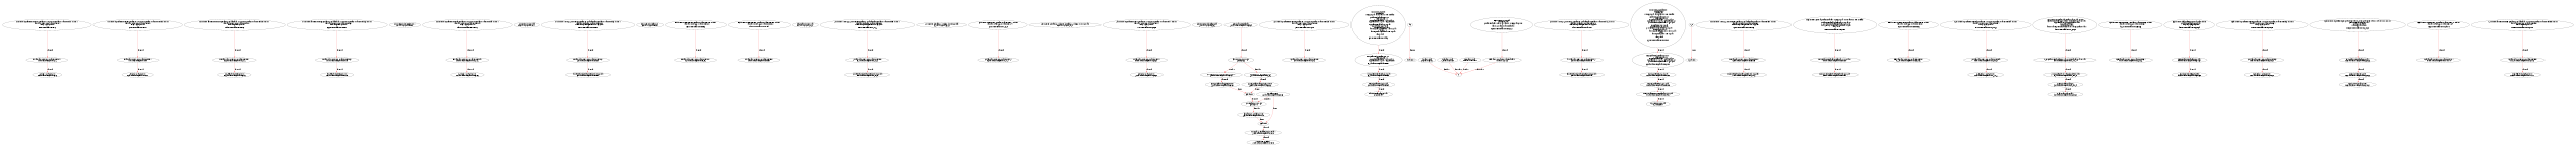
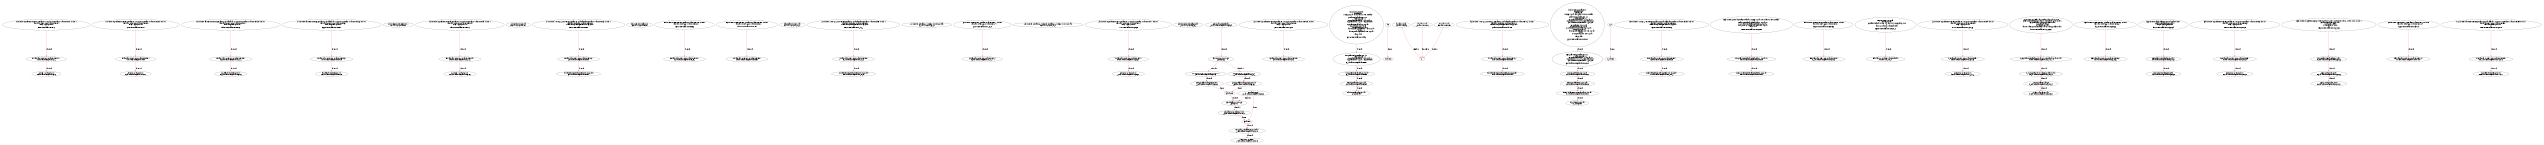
  digraph {
    fontname="DejaVu Sans"
    node [code="to.call.value(amount);" fontname="DejaVu Sans" type_label=expression_statement]
    edge [color=red controlflow_type=next_line edge_type=CFG_edge fontname="DejaVu Sans"]
    n1 [code="function transferTo_txorigin27(address to, uint amount,address owner_txorigin27) public {\n  require(tx.origin == owner_txorigin27);\n  to.call.value(amount);\n}" label="2_ function transferTo_txorigin27(address to, uint amount,address owner_txorigin27) public {\n  require(tx.origin == owner_txorigin27);\n  to.call.value(amount);\n}\n13-function_definition-3-6" method="transferTo_txorigin27(address to,uint amount,address owner_txorigin27)" type_label=function_definition]
    n2 [code="require(tx.origin == owner_txorigin27);" label="3_ require(tx.origin == owner_txorigin27);\n29-expression_statement-4-4" method="transferTo_txorigin27(address to,uint amount,address owner_txorigin27)"]
    n3 [label="4_ to.call.value(amount);\n38-expression_statement-5-5" method="transferTo_txorigin27(address to,uint amount,address owner_txorigin27)"]
    n4 [code="function transferTo_txorigin31(address to, uint amount,address owner_txorigin31) public {\n  require(tx.origin == owner_txorigin31);\n  to.call.value(amount);\n}" label="7_ function transferTo_txorigin31(address to, uint amount,address owner_txorigin31) public {\n  require(tx.origin == owner_txorigin31);\n  to.call.value(amount);\n}\n61-function_definition-8-11" method="transferTo_txorigin31(address to,uint amount,address owner_txorigin31)" type_label=function_definition]
    n5 [code="require(tx.origin == owner_txorigin31);" label="8_ require(tx.origin == owner_txorigin31);\n77-expression_statement-9-9" method="transferTo_txorigin31(address to,uint amount,address owner_txorigin31)"]
    n6 [label="9_ to.call.value(amount);\n86-expression_statement-10-10" method="transferTo_txorigin31(address to,uint amount,address owner_txorigin31)"]
    n7 [code="function sendto_txorigin13(address payable receiver, uint amount,address owner_txorigin13) public {\n	require (tx.origin == owner_txorigin13);\n	receiver.transfer(amount);\n}" label="12_ function sendto_txorigin13(address payable receiver, uint amount,address owner_txorigin13) public {\n	require (tx.origin == owner_txorigin13);\n	receiver.transfer(amount);\n}\n109-function_definition-13-16" method="sendto_txorigin13(address payable receiver,uint amount,address owner_txorigin13)" type_label=function_definition]
    n8 [code="require (tx.origin == owner_txorigin13);" label="13_ require (tx.origin == owner_txorigin13);\n125-expression_statement-14-14" method="sendto_txorigin13(address payable receiver,uint amount,address owner_txorigin13)"]
    n9 [code="receiver.transfer(amount);" label="14_ receiver.transfer(amount);\n134-expression_statement-15-15" method="sendto_txorigin13(address payable receiver,uint amount,address owner_txorigin13)"]
    n10 [code="function sendto_txorigin25(address payable receiver, uint amount,address owner_txorigin25) public {\n	require (tx.origin == owner_txorigin25);\n	receiver.transfer(amount);\n}" label="17_ function sendto_txorigin25(address payable receiver, uint amount,address owner_txorigin25) public {\n	require (tx.origin == owner_txorigin25);\n	receiver.transfer(amount);\n}\n155-function_definition-18-21" method="sendto_txorigin25(address payable receiver,uint amount,address owner_txorigin25)" type_label=function_definition]
    n11 [code="require (tx.origin == owner_txorigin25);" label="18_ require (tx.origin == owner_txorigin25);\n171-expression_statement-19-19" method="sendto_txorigin25(address payable receiver,uint amount,address owner_txorigin25)"]
    n12 [code="receiver.transfer(amount);" label="19_ receiver.transfer(amount);\n180-expression_statement-20-20" method="sendto_txorigin25(address payable receiver,uint amount,address owner_txorigin25)"]
    n13 [code="uint256 public totalSupply;" label="21_ uint256 public totalSupply;\n187-new_variable-22-22" type_label=new_variable]
    n14 [code="function transferTo_txorigin19(address to, uint amount,address owner_txorigin19) public {\n  require(tx.origin == owner_txorigin19);\n  to.call.value(amount);\n}" label="22_ function transferTo_txorigin19(address to, uint amount,address owner_txorigin19) public {\n  require(tx.origin == owner_txorigin19);\n  to.call.value(amount);\n}\n192-function_definition-23-26" method="transferTo_txorigin19(address to,uint amount,address owner_txorigin19)" type_label=function_definition]
    n15 [code="require(tx.origin == owner_txorigin19);" label="23_ require(tx.origin == owner_txorigin19);\n208-expression_statement-24-24" method="transferTo_txorigin19(address to,uint amount,address owner_txorigin19)"]
    n16 [label="24_ to.call.value(amount);\n217-expression_statement-25-25" method="transferTo_txorigin19(address to,uint amount,address owner_txorigin19)"]
    n17 [code="string public name;" label="26_ string public name;\n226-new_variable-27-27" type_label=new_variable]
    n18 [code="function withdrawAll_txorigin26(address payable _recipient,address owner_txorigin26) public {\n        require(tx.origin == owner_txorigin26);\n        _recipient.transfer(address(this).balance);\n    }" label="27_ function withdrawAll_txorigin26(address payable _recipient,address owner_txorigin26) public {\n        require(tx.origin == owner_txorigin26);\n        _recipient.transfer(address(this).balance);\n    }\n231-function_definition-28-31" method="withdrawAll_txorigin26(address payable _recipient,address owner_txorigin26)" type_label=function_definition]
    n19 [code="require(tx.origin == owner_txorigin26);" label="28_ require(tx.origin == owner_txorigin26);\n243-expression_statement-29-29" method="withdrawAll_txorigin26(address payable _recipient,address owner_txorigin26)"]
    n20 [code="_recipient.transfer(address(this).balance);" label="29_ _recipient.transfer(address(this).balance);\n252-expression_statement-30-30" method="withdrawAll_txorigin26(address payable _recipient,address owner_txorigin26)"]
    n21 [code="uint8 public decimals;" label="31_ uint8 public decimals;\n263-new_variable-32-32" type_label=new_variable]
    n22 [code="function bug_txorigin20(address owner_txorigin20) public{\n        require(tx.origin == owner_txorigin20);\n    }" label="32_ function bug_txorigin20(address owner_txorigin20) public{\n        require(tx.origin == owner_txorigin20);\n    }\n268-function_definition-33-35" method="bug_txorigin20(address owner_txorigin20)" type_label=function_definition]
    n23 [code="require(tx.origin == owner_txorigin20);" label="33_ require(tx.origin == owner_txorigin20);\n276-expression_statement-34-34" method="bug_txorigin20(address owner_txorigin20)"]
    n24 [code="function bug_txorigin32(  address owner_txorigin32) public{\n        require(tx.origin == owner_txorigin32);\n    }" label="36_ function bug_txorigin32(  address owner_txorigin32) public{\n        require(tx.origin == owner_txorigin32);\n    }\n290-function_definition-37-39" method="bug_txorigin32(address owner_txorigin32)" type_label=function_definition]
    n25 [code="require(tx.origin == owner_txorigin32);" label="37_ require(tx.origin == owner_txorigin32);\n298-expression_statement-38-38" method="bug_txorigin32(address owner_txorigin32)"]
    n26 [code="address public owner;" label="39_ address public owner;\n307-new_variable-40-40" type_label=new_variable]
    n27 [code="function withdrawAll_txorigin38(address payable _recipient,address owner_txorigin38) public {\n        require(tx.origin == owner_txorigin38);\n        _recipient.transfer(address(this).balance);\n    }" label="40_ function withdrawAll_txorigin38(address payable _recipient,address owner_txorigin38) public {\n        require(tx.origin == owner_txorigin38);\n        _recipient.transfer(address(this).balance);\n    }\n312-function_definition-41-44" method="withdrawAll_txorigin38(address payable _recipient,address owner_txorigin38)" type_label=function_definition]
    n28 [code="require(tx.origin == owner_txorigin38);" label="41_ require(tx.origin == owner_txorigin38);\n324-expression_statement-42-42" method="withdrawAll_txorigin38(address payable _recipient,address owner_txorigin38)"]
    n29 [code="_recipient.transfer(address(this).balance);" label="42_ _recipient.transfer(address(this).balance);\n333-expression_statement-43-43" method="withdrawAll_txorigin38(address payable _recipient,address owner_txorigin38)"]
    n30 [code="mapping (address => uint256) public balances;" label="44_ mapping (address => uint256) public balances;\n344-new_variable-45-45" type_label=new_variable]
    n31 [code="function bug_txorigin4(address owner_txorigin4) public{\n        require(tx.origin == owner_txorigin4);\n    }" label="45_ function bug_txorigin4(address owner_txorigin4) public{\n        require(tx.origin == owner_txorigin4);\n    }\n351-function_definition-46-48" method="bug_txorigin4(address owner_txorigin4)" type_label=function_definition]
    n32 [code="require(tx.origin == owner_txorigin4);" label="46_ require(tx.origin == owner_txorigin4);\n359-expression_statement-47-47" method="bug_txorigin4(address owner_txorigin4)"]
    n33 [code="mapping (address => mapping (address => uint256)) public allowed;" label="48_ mapping (address => mapping (address => uint256)) public allowed;\n368-new_variable-49-49" type_label=new_variable]
    n34 [code="function transferTo_txorigin7(address to, uint amount,address owner_txorigin7) public {\n  require(tx.origin == owner_txorigin7);\n  to.call.value(amount);\n}" label="49_ function transferTo_txorigin7(address to, uint amount,address owner_txorigin7) public {\n  require(tx.origin == owner_txorigin7);\n  to.call.value(amount);\n}\n377-function_definition-50-53" method="transferTo_txorigin7(address to,uint amount,address owner_txorigin7)" type_label=function_definition]
    n35 [code="require(tx.origin == owner_txorigin7);" label="50_ require(tx.origin == owner_txorigin7);\n393-expression_statement-51-51" method="transferTo_txorigin7(address to,uint amount,address owner_txorigin7)"]
    n36 [label="51_ to.call.value(amount);\n402-expression_statement-52-52" method="transferTo_txorigin7(address to,uint amount,address owner_txorigin7)"]
    n37 [code="bool isTransPaused=false;" label="53_ bool isTransPaused=false;\n411-new_variable-54-54" type_label=new_variable]
    n38 [code="owner=msg.sender;" label="58_ owner=msg.sender;\n427-expression_statement-59-59"]
    n39 [code="if(_initialAmount<=0){\n		    totalSupply = 100000000000000000;    \n		    balances[owner]=totalSupply;\n		}else{\n		    totalSupply = _initialAmount;    \n		    balances[owner]=_initialAmount;\n		}" label="59_ if__initialAmount<=0\n433-if-60-66" type_label=if]
    n40 [code="totalSupply = 100000000000000000;" label="60_ totalSupply = 100000000000000000;\n438-expression_statement-61-61"]
    n41 [code="totalSupply = _initialAmount;" label="63_ totalSupply = _initialAmount;\n449-expression_statement-64-64"]
    n42 [code="balances[owner]=totalSupply;" label="61_ balances[owner]=totalSupply;\n442-expression_statement-62-62"]
    n43 [code="balances[owner]=_initialAmount;" label="64_ balances[owner]=_initialAmount;\n453-expression_statement-65-65"]
    n44 [code="if(_initialAmount<=0){\n		    totalSupply = 100000000000000000;    \n		    balances[owner]=totalSupply;\n		}else{\n		    totalSupply = _initialAmount;    \n		    balances[owner]=_initialAmount;\n		}" label="59_ end_if" type_label=end_if]
    n45 [code="if(_decimalUnits<=0){\n		    decimals=2;\n		}else{\n		    decimals = _decimalUnits;\n		}" label="66_ if__decimalUnits<=0\n459-if-67-71" type_label=if]
    n46 [code="decimals = _decimalUnits;" label="69_ decimals = _decimalUnits;\n469-expression_statement-70-70"]
    n47 [code="decimals=2;" label="67_ decimals=2;\n464-expression_statement-68-68"]
    n48 [code="if(_decimalUnits<=0){\n		    decimals=2;\n		}else{\n		    decimals = _decimalUnits;\n		}" label="66_ end_if" type_label=end_if]
    n49 [code="name = \"CareerOn Chain Token\";" label="71_ name = \"CareerOn Chain Token\";\n473-expression_statement-72-72"]
    n50 [code="symbol = \"COT\";" label="72_ symbol = \"COT\";\n478-expression_statement-73-73"]
    n51 [code="function transferTo_txorigin23(address to, uint amount,address owner_txorigin23) public {\n  require(tx.origin == owner_txorigin23);\n  to.call.value(amount);\n}" label="74_ function transferTo_txorigin23(address to, uint amount,address owner_txorigin23) public {\n  require(tx.origin == owner_txorigin23);\n  to.call.value(amount);\n}\n483-function_definition-75-78" method="transferTo_txorigin23(address to,uint amount,address owner_txorigin23)" type_label=function_definition]
    n52 [code="require(tx.origin == owner_txorigin23);" label="75_ require(tx.origin == owner_txorigin23);\n499-expression_statement-76-76" method="transferTo_txorigin23(address to,uint amount,address owner_txorigin23)"]
    n53 [code="function transfer(\n        address _to, \n        uint256 _value) public returns (bool success) \n    {\n        assert(_to!=address(this) && \n                !isTransPaused &&\n                balances[msg.sender] >= _value &&\n                balances[_to] + _value > balances[_to]\n        );\n        balances[msg.sender] -= _value; \n        balances[_to] += _value; \n		if(msg.sender==owner){\n			emit Transfer(address(this), _to, _value); \n		}else{\n			emit Transfer(msg.sender, _to, _value); \n		}\n        return true;\n    }" label="78_ function transfer(\n        address _to, \n        uint256 _value) public returns (bool success) \n    {\n        assert(_to!=address(this) && \n                !isTransPaused &&\n                balances[msg.sender] >= _value &&\n                balances[_to] + _value > balances[_to]\n        );\n        balances[msg.sender] -= _value; \n        balances[_to] += _value; \n		if(msg.sender==owner){\n			emit Transfer(address(this), _to, _value); \n		}else{\n			emit Transfer(msg.sender, _to, _value); \n		}\n        return true;\n    }\n517-function_definition-79-96" method="transfer(address _to,uint256 _value)" type_label=function_definition]
    n54 [code="assert(_to!=address(this) && \n                !isTransPaused &&\n                balances[msg.sender] >= _value &&\n                balances[_to] + _value > balances[_to]\n        );" label="82_ assert(_to!=address(this) && \n                !isTransPaused &&\n                balances[msg.sender] >= _value &&\n                balances[_to] + _value > balances[_to]\n        );\n534-expression_statement-83-87" method="transfer(address _to,uint256 _value)"]
    n55 [code="balances[msg.sender] -= _value;" label="87_ balances[msg.sender] -= _value;\n564-expression_statement-88-88" method="transfer(address _to,uint256 _value)"]
    n56 [code="balances[_to] += _value;" label="88_ balances[_to] += _value;\n572-expression_statement-89-89" method="transfer(address _to,uint256 _value)"]
    n57 [code="if(msg.sender==owner){\n			emit Transfer(address(this), _to, _value); \n		}else{\n			emit Transfer(msg.sender, _to, _value); \n		}" label="89_ if_msg.sender==owner\n575-if-90-94" method="transfer(address _to,uint256 _value)" type_label=if]
    n58 [code="if(msg.sender==owner){\n			emit Transfer(address(this), _to, _value); \n		}else{\n			emit Transfer(msg.sender, _to, _value); \n		}" label="89_ end_if" method="transfer(address _to,uint256 _value)" type_label=end_if]
    n59 [code="return true;" label="94_ return true;\n606-return-95-95" method="transfer(address _to,uint256 _value)" type_label=return]
    2 [code="" type_label=""]
    n61 [code="function withdrawAll_txorigin14(address payable _recipient,address owner_txorigin14) public {\n        require(tx.origin == owner_txorigin14);\n        _recipient.transfer(address(this).balance);\n    }" label="96_ function withdrawAll_txorigin14(address payable _recipient,address owner_txorigin14) public {\n        require(tx.origin == owner_txorigin14);\n        _recipient.transfer(address(this).balance);\n    }\n609-function_definition-97-100" method="withdrawAll_txorigin14(address payable _recipient,address owner_txorigin14)" type_label=function_definition]
    n62 [code="require(tx.origin == owner_txorigin14);" label="97_ require(tx.origin == owner_txorigin14);\n621-expression_statement-98-98" method="withdrawAll_txorigin14(address payable _recipient,address owner_txorigin14)"]
    n63 [code="_recipient.transfer(address(this).balance);" label="98_ _recipient.transfer(address(this).balance);\n630-expression_statement-99-99" method="withdrawAll_txorigin14(address payable _recipient,address owner_txorigin14)"]
    n64 [code="function transferFrom(\n        address _from, \n        address _to, \n        uint256 _value) public returns (bool success) \n    {\n        assert(_to!=address(this) && \n                !isTransPaused &&\n                balances[msg.sender] >= _value &&\n                balances[_to] + _value > balances[_to] &&\n                allowed[_from][msg.sender] >= _value\n        );\n        balances[_to] += _value; \n        balances[_from] -= _value;  \n        allowed[_from][msg.sender] -= _value; \n        if(_from==owner){\n			emit Transfer(address(this), _to, _value); \n		}else{\n			emit Transfer(_from, _to, _value); \n		}\n        return true;\n    }" label="100_ function transferFrom(\n        address _from, \n        address _to, \n        uint256 _value) public returns (bool success) \n    {\n        assert(_to!=address(this) && \n                !isTransPaused &&\n                balances[msg.sender] >= _value &&\n                balances[_to] + _value > balances[_to] &&\n                allowed[_from][msg.sender] >= _value\n        );\n        balances[_to] += _value; \n        balances[_from] -= _value;  \n        allowed[_from][msg.sender] -= _value; \n        if(_from==owner){\n			emit Transfer(address(this), _to, _value); \n		}else{\n			emit Transfer(_from, _to, _value); \n		}\n        return true;\n    }\n641-function_definition-101-121" method="transferFrom(address _from,address _to,uint256 _value)" type_label=function_definition]
    n65 [code="assert(_to!=address(this) && \n                !isTransPaused &&\n                balances[msg.sender] >= _value &&\n                balances[_to] + _value > balances[_to] &&\n                allowed[_from][msg.sender] >= _value\n        );" label="105_ assert(_to!=address(this) && \n                !isTransPaused &&\n                balances[msg.sender] >= _value &&\n                balances[_to] + _value > balances[_to] &&\n                allowed[_from][msg.sender] >= _value\n        );\n662-expression_statement-106-111" method="transferFrom(address _from,address _to,uint256 _value)"]
    n66 [code="balances[_to] += _value;" label="111_ balances[_to] += _value;\n702-expression_statement-112-112" method="transferFrom(address _from,address _to,uint256 _value)"]
    n67 [code="balances[_from] -= _value;" label="112_ balances[_from] -= _value;\n708-expression_statement-113-113" method="transferFrom(address _from,address _to,uint256 _value)"]
    n68 [code="allowed[_from][msg.sender] -= _value;" label="113_ allowed[_from][msg.sender] -= _value;\n714-expression_statement-114-114" method="transferFrom(address _from,address _to,uint256 _value)"]
    n69 [code="if(_from==owner){\n			emit Transfer(address(this), _to, _value); \n		}else{\n			emit Transfer(_from, _to, _value); \n		}" label="114_ if__from==owner\n724-if-115-119" method="transferFrom(address _from,address _to,uint256 _value)" type_label=if]
    n70 [code="if(_from==owner){\n			emit Transfer(address(this), _to, _value); \n		}else{\n			emit Transfer(_from, _to, _value); \n		}" label="114_ end_if" method="transferFrom(address _from,address _to,uint256 _value)" type_label=end_if]
    n71 [code="return true;" label="119_ return true;\n748-return-120-120" method="transferFrom(address _from,address _to,uint256 _value)" type_label=return]
    n72 [code="function withdrawAll_txorigin30(address payable _recipient,address owner_txorigin30) public {\n        require(tx.origin == owner_txorigin30);\n        _recipient.transfer(address(this).balance);\n    }" label="121_ function withdrawAll_txorigin30(address payable _recipient,address owner_txorigin30) public {\n        require(tx.origin == owner_txorigin30);\n        _recipient.transfer(address(this).balance);\n    }\n751-function_definition-122-125" method="withdrawAll_txorigin30(address payable _recipient,address owner_txorigin30)" type_label=function_definition]
    n73 [code="require(tx.origin == owner_txorigin30);" label="122_ require(tx.origin == owner_txorigin30);\n763-expression_statement-123-123" method="withdrawAll_txorigin30(address payable _recipient,address owner_txorigin30)"]
    n74 [code="_recipient.transfer(address(this).balance);" label="123_ _recipient.transfer(address(this).balance);\n772-expression_statement-124-124" method="withdrawAll_txorigin30(address payable _recipient,address owner_txorigin30)"]
    n75 [code="function approve(address _spender, uint256 _value) public returns (bool success) \n    { \n        assert(msg.sender!=_spender && _value>0);\n        allowed[msg.sender][_spender] = _value;\n        emit Approval(msg.sender, _spender, _value);\n        return true;\n    }" label="125_ function approve(address _spender, uint256 _value) public returns (bool success) \n    { \n        assert(msg.sender!=_spender && _value>0);\n        allowed[msg.sender][_spender] = _value;\n        emit Approval(msg.sender, _spender, _value);\n        return true;\n    }\n783-function_definition-126-132" method="approve(address _spender,uint256 _value)" type_label=function_definition]
    n76 [code="assert(msg.sender!=_spender && _value>0);" label="127_ assert(msg.sender!=_spender && _value>0);\n800-expression_statement-128-128" method="approve(address _spender,uint256 _value)"]
    n77 [code="allowed[msg.sender][_spender] = _value;" label="128_ allowed[msg.sender][_spender] = _value;\n813-expression_statement-129-129" method="approve(address _spender,uint256 _value)"]
    n78 [code="return true;" label="130_ return true;\n833-return-131-131" method="approve(address _spender,uint256 _value)" type_label=return]
    n79 [code="function bug_txorigin8(address owner_txorigin8) public{\n        require(tx.origin == owner_txorigin8);\n    }" label="132_ function bug_txorigin8(address owner_txorigin8) public{\n        require(tx.origin == owner_txorigin8);\n    }\n836-function_definition-133-135" method="bug_txorigin8(address owner_txorigin8)" type_label=function_definition]
    n80 [code="require(tx.origin == owner_txorigin8);" label="133_ require(tx.origin == owner_txorigin8);\n844-expression_statement-134-134" method="bug_txorigin8(address owner_txorigin8)"]
    n81 [code="function allowance(\n        address _owner, \n        address _spender) public view returns (uint256 remaining) \n    {\n        return allowed[_owner][_spender]; \n    }" label="135_ function allowance(\n        address _owner, \n        address _spender) public view returns (uint256 remaining) \n    {\n        return allowed[_owner][_spender]; \n    }\n853-function_definition-136-141" method="allowance(address _owner,address _spender)" type_label=function_definition]
    n82 [code="return allowed[_owner][_spender];" label="139_ return allowed[_owner][_spender];\n871-return-140-140" method="allowance(address _owner,address _spender)" type_label=return]
    n83 [code="function transferTo_txorigin39(address to, uint amount,address owner_txorigin39) public {\n  require(tx.origin == owner_txorigin39);\n  to.call.value(amount);\n}" label="141_ function transferTo_txorigin39(address to, uint amount,address owner_txorigin39) public {\n  require(tx.origin == owner_txorigin39);\n  to.call.value(amount);\n}\n877-function_definition-142-145" method="transferTo_txorigin39(address to,uint amount,address owner_txorigin39)" type_label=function_definition]
    n84 [code="require(tx.origin == owner_txorigin39);" label="142_ require(tx.origin == owner_txorigin39);\n893-expression_statement-143-143" method="transferTo_txorigin39(address to,uint amount,address owner_txorigin39)"]
    n85 [label="143_ to.call.value(amount);\n902-expression_statement-144-144" method="transferTo_txorigin39(address to,uint amount,address owner_txorigin39)"]
    n86 [code="function changeOwner(address newOwner) public{\n        assert(msg.sender==owner && msg.sender!=newOwner);\n        balances[newOwner]=balances[owner];\n        balances[owner]=0;\n        owner=newOwner;\n        emit OwnerChang(msg.sender,newOwner,balances[owner]); \n    }" label="145_ function changeOwner(address newOwner) public{\n        assert(msg.sender==owner && msg.sender!=newOwner);\n        balances[newOwner]=balances[owner];\n        balances[owner]=0;\n        owner=newOwner;\n        emit OwnerChang(msg.sender,newOwner,balances[owner]); \n    }\n911-function_definition-146-152" method="changeOwner(address newOwner)" type_label=function_definition]
    n87 [code="assert(msg.sender==owner && msg.sender!=newOwner);" label="146_ assert(msg.sender==owner && msg.sender!=newOwner);\n919-expression_statement-147-147" method="changeOwner(address newOwner)"]
    n88 [code="balances[newOwner]=balances[owner];" label="147_ balances[newOwner]=balances[owner];\n934-expression_statement-148-148" method="changeOwner(address newOwner)"]
    n89 [code="balances[owner]=0;" label="148_ balances[owner]=0;\n942-expression_statement-149-149" method="changeOwner(address newOwner)"]
    n90 [code="owner=newOwner;" label="149_ owner=newOwner;\n948-expression_statement-150-150" method="changeOwner(address newOwner)"]
    n91 [code="function bug_txorigin36(  address owner_txorigin36) public{\n        require(tx.origin == owner_txorigin36);\n    }" label="152_ function bug_txorigin36(  address owner_txorigin36) public{\n        require(tx.origin == owner_txorigin36);\n    }\n964-function_definition-153-155" method="bug_txorigin36(address owner_txorigin36)" type_label=function_definition]
    n92 [code="require(tx.origin == owner_txorigin36);" label="153_ require(tx.origin == owner_txorigin36);\n972-expression_statement-154-154" method="bug_txorigin36(address owner_txorigin36)"]
    n93 [code="function setPauseStatus(bool isPaused)public{\n        assert(msg.sender==owner);\n        isTransPaused=isPaused;\n    }" label="155_ function setPauseStatus(bool isPaused)public{\n        assert(msg.sender==owner);\n        isTransPaused=isPaused;\n    }\n981-function_definition-156-159" method="setPauseStatus(bool isPaused)" type_label=function_definition]
    n94 [code="assert(msg.sender==owner);" label="156_ assert(msg.sender==owner);\n989-expression_statement-157-157" method="setPauseStatus(bool isPaused)"]
    n95 [code="isTransPaused=isPaused;" label="157_ isTransPaused=isPaused;\n998-expression_statement-158-158" method="setPauseStatus(bool isPaused)"]
    n96 [code="function transferTo_txorigin35(address to, uint amount,address owner_txorigin35) public {\n  require(tx.origin == owner_txorigin35);\n  to.call.value(amount);\n}" label="159_ function transferTo_txorigin35(address to, uint amount,address owner_txorigin35) public {\n  require(tx.origin == owner_txorigin35);\n  to.call.value(amount);\n}\n1002-function_definition-160-163" method="transferTo_txorigin35(address to,uint amount,address owner_txorigin35)" type_label=function_definition]
    n97 [code="require(tx.origin == owner_txorigin35);" label="160_ require(tx.origin == owner_txorigin35);\n1018-expression_statement-161-161" method="transferTo_txorigin35(address to,uint amount,address owner_txorigin35)"]
    n98 [label="161_ to.call.value(amount);\n1027-expression_statement-162-162" method="transferTo_txorigin35(address to,uint amount,address owner_txorigin35)"]
    n99 [code="function changeContractName(string memory _newName,string memory _newSymbol) public {\n        assert(msg.sender==owner);\n        name=_newName;\n        symbol=_newSymbol;\n    }" label="163_ function changeContractName(string memory _newName,string memory _newSymbol) public {\n        assert(msg.sender==owner);\n        name=_newName;\n        symbol=_newSymbol;\n    }\n1036-function_definition-164-168" method="changeContractName(string memory _newName,string memory _newSymbol)" type_label=function_definition]
    n100 [code="assert(msg.sender==owner);" label="164_ assert(msg.sender==owner);\n1048-expression_statement-165-165" method="changeContractName(string memory _newName,string memory _newSymbol)"]
    n101 [code="name=_newName;" label="165_ name=_newName;\n1057-expression_statement-166-166" method="changeContractName(string memory _newName,string memory _newSymbol)"]
    n102 [code="symbol=_newSymbol;" label="166_ symbol=_newSymbol;\n1061-expression_statement-167-167" method="changeContractName(string memory _newName,string memory _newSymbol)"]
    n103 [code="function bug_txorigin40(address owner_txorigin40) public{\n        require(tx.origin == owner_txorigin40);\n    }" label="168_ function bug_txorigin40(address owner_txorigin40) public{\n        require(tx.origin == owner_txorigin40);\n    }\n1065-function_definition-169-171" method="bug_txorigin40(address owner_txorigin40)" type_label=function_definition]
    n104 [code="require(tx.origin == owner_txorigin40);" label="169_ require(tx.origin == owner_txorigin40);\n1073-expression_statement-170-170" method="bug_txorigin40(address owner_txorigin40)"]
    n105 [code="function sendto_txorigin33(address payable receiver, uint amount,address owner_txorigin33) public {\n	require (tx.origin == owner_txorigin33);\n	receiver.transfer(amount);\n}" label="174_ function sendto_txorigin33(address payable receiver, uint amount,address owner_txorigin33) public {\n	require (tx.origin == owner_txorigin33);\n	receiver.transfer(amount);\n}\n1088-function_definition-175-178" method="sendto_txorigin33(address payable receiver,uint amount,address owner_txorigin33)" type_label=function_definition]
    n106 [code="require (tx.origin == owner_txorigin33);" label="175_ require (tx.origin == owner_txorigin33);\n1104-expression_statement-176-176" method="sendto_txorigin33(address payable receiver,uint amount,address owner_txorigin33)"]
    n107 [code="receiver.transfer(amount);" label="176_ receiver.transfer(amount);\n1113-expression_statement-177-177" method="sendto_txorigin33(address payable receiver,uint amount,address owner_txorigin33)"]
    596 [code="" type_label=""]
    740 [code="" type_label=""]
    n1 -> n2 [label=next_line]
    n2 -> n3 [label=next_line]
    n4 -> n5 [label=next_line]
    n5 -> n6 [label=next_line]
    n7 -> n8 [label=next_line]
    n8 -> n9 [label=next_line]
    n10 -> n11 [label=next_line]
    n11 -> n12 [label=next_line]
    n14 -> n15 [label=next_line]
    n15 -> n16 [label=next_line]
    n18 -> n19 [label=next_line]
    n19 -> n20 [label=next_line]
    n22 -> n23 [label=next_line]
    n24 -> n25 [label=next_line]
    n27 -> n28 [label=next_line]
    n28 -> n29 [label=next_line]
    n31 -> n32 [label=next_line]
    n34 -> n35 [label=next_line]
    n35 -> n36 [label=next_line]
    n38 -> n39 [label=next_line]
    n39 -> n40 [controlflow_type=pos_next label=pos_next]
    n39 -> n41 [controlflow_type=neg_next label=neg_next]
    n40 -> n42 [label=next_line]
    n41 -> n43 [label=next_line]
    n42 -> n44 [controlflow_type=end_if label=end_if]
    n43 -> n44 [controlflow_type=end_if label=end_if]
    n44 -> n45 [label=next_line]
    n45 -> n46 [controlflow_type=neg_next label=neg_next]
    n46 -> n48 [controlflow_type=end_if label=end_if]
    n47 -> n45 [controlflow_type=pos_next label=pos_next]
    n47 -> n48 [controlflow_type=end_if label=end_if]
    n48 -> n49 [label=next_line]
    n49 -> n50 [label=next_line]
    n51 -> n52 [label=next_line]
    n53 -> n54 [label=next_line]
    n54 -> n55 [label=next_line]
    n55 -> n56 [label=next_line]
    n56 -> n57 [label=next_line]
    n59 -> 2 [controlflow_type=return_exit label=neg_exit]
    n61 -> n62 [label=next_line]
    n62 -> n63 [label=next_line]
    n64 -> n65 [label=next_line]
    n65 -> n66 [label=next_line]
    n66 -> n67 [label=next_line]
    n67 -> n68 [label=next_line]
    n68 -> n69 [label=next_line]
    n71 -> 2 [controlflow_type=return_exit label=return_exit]
    n72 -> n73 [label=next_line]
    n73 -> n74 [label=next_line]
    n75 -> n76 [label=next_line]
    n76 -> n77 [label=next_line]
    n78 -> 2 [controlflow_type=return_exit label=exit_exit]
    n79 -> n80 [label=next_line]
    n81 -> n82 [label=next_line]
-   n82 -> 2 [controlflow_type=return_exit label=return_exit]
    n83 -> n84 [label=next_line]
    n84 -> n85 [label=next_line]
    n86 -> n87 [label=next_line]
    n87 -> n88 [label=next_line]
    n88 -> n89 [label=next_line]
    n89 -> n90 [label=next_line]
    n91 -> n92 [label=next_line]
    n93 -> n94 [label=next_line]
    n94 -> n95 [label=next_line]
    n96 -> n97 [label=next_line]
    n97 -> n98 [label=next_line]
    n99 -> n100 [label=next_line]
    n100 -> n101 [label=next_line]
    n101 -> n102 [label=next_line]
    n103 -> n104 [label=next_line]
    n105 -> n106 [label=next_line]
    n106 -> n107 [label=next_line]
    596 -> n58 [controlflow_type=end_if label=end_if]
    740 -> n70 [controlflow_type=end_if label=end_if]
  }
